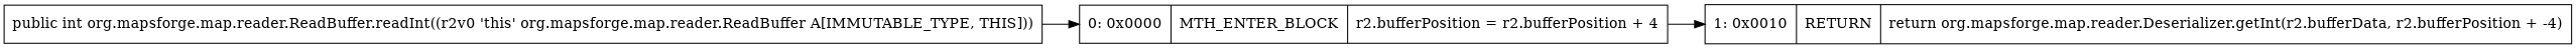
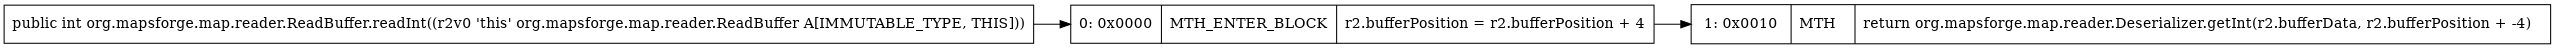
  digraph {
    rankdir=LR
    node [shape=record]
    n1 [label="{0\:\ 0x0000|MTH_ENTER_BLOCK\l|r2.bufferPosition = r2.bufferPosition + 4\l}"]
-   n2 [label="{1\:\ 0x0010|RETURN\l|return org.mapsforge.map.reader.Deserializer.getInt(r2.bufferData, r2.bufferPosition + \-4)\l}"]
+   n2 [label="{1\:\ 0x0010|MTH\l|return org.mapsforge.map.reader.Deserializer.getInt(r2.bufferData, r2.bufferPosition + \-4)\l}"]
    n3 [label="{public int org.mapsforge.map.reader.ReadBuffer.readInt((r2v0 'this' org.mapsforge.map.reader.ReadBuffer A[IMMUTABLE_TYPE, THIS])) }"]
    n1 -> n2
    n3 -> n1
  }
